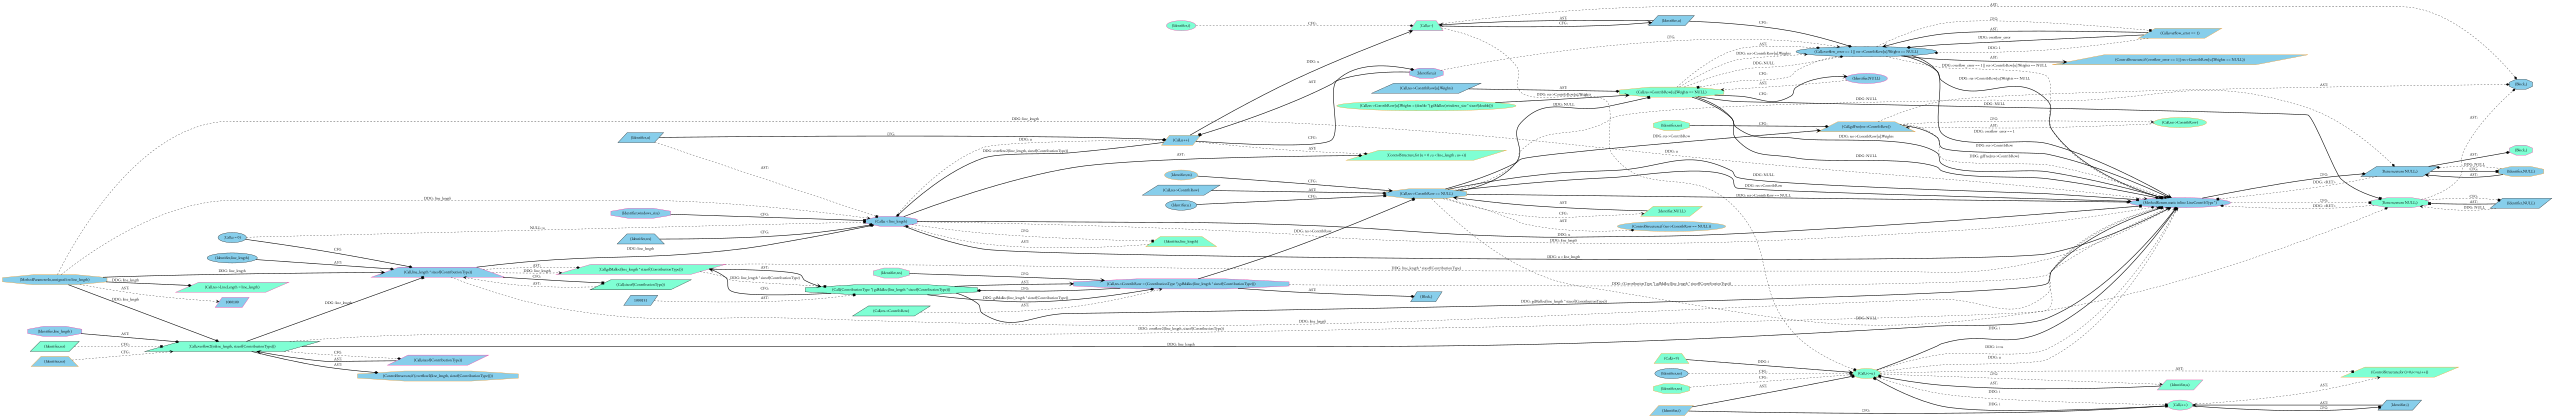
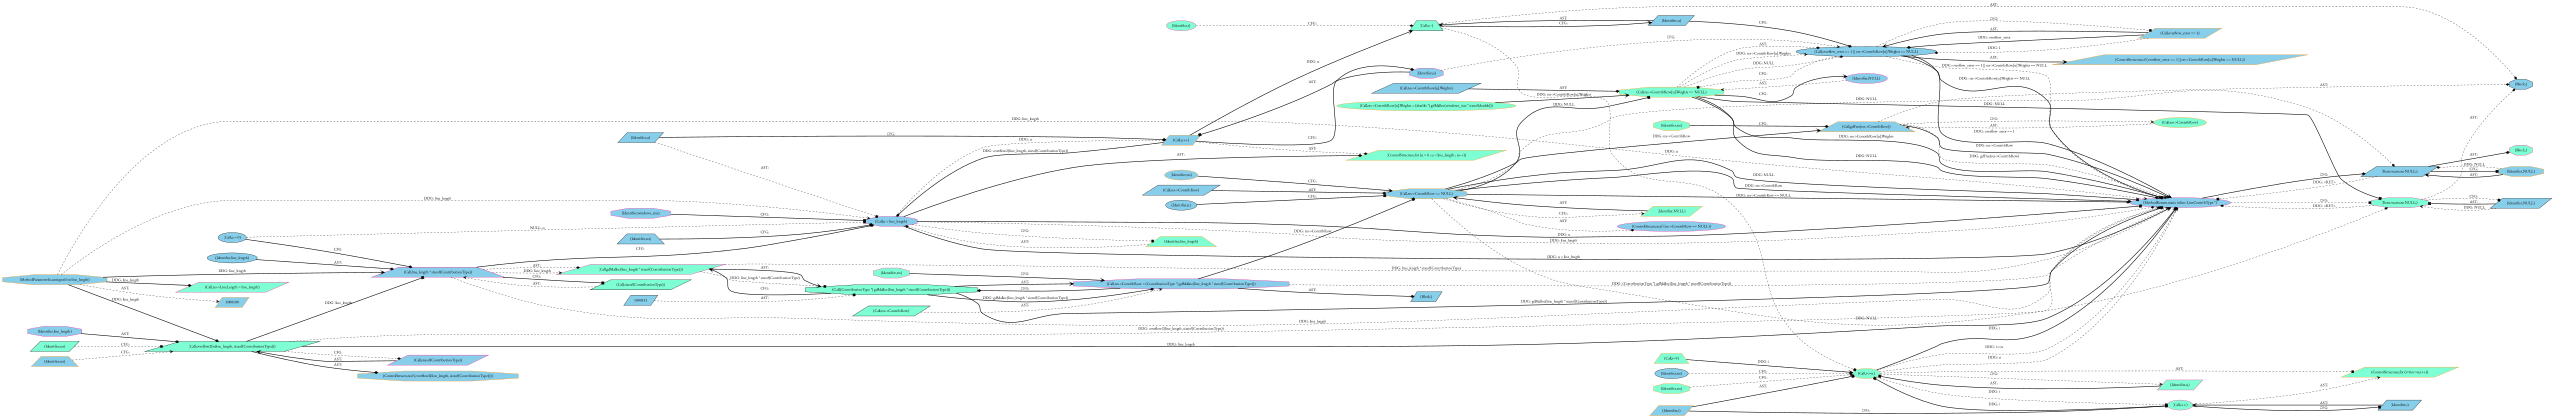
  digraph {
    fontname="EB Garamond"
    rankdir=LR
    node [color=darkorange fillcolor=skyblue fontname="EB Garamond" shape=parallelogram style=filled]
    edge [arrowhead=vee fontname="EB Garamond" style=bold]
    n1 [color=deeppink label="(Call,line_length * sizeof(ContributionType))" shape=trapezium]
    n2 [color=deeppink fillcolor=aquamarine label="(Call,gdMalloc(line_length * sizeof(ContributionType)))"]
    n3 [color=deeppink label="(Call,u < line_length)" shape=octagon]
    n4 [color=black fillcolor=aquamarine label="(Call,sizeof(ContributionType))"]
    n5 [color=deeppink label="(MethodReturn,static inline LineContribType *)" shape=ellipse]
    n6 [color=black fillcolor=aquamarine label="(Call,(ContributionType *) gdMalloc(line_length * sizeof(ContributionType)))" shape=octagon]
    n7 [label="(Call,u++)"]
    n8 [fillcolor=aquamarine label="(Identifier,line_length)" shape=trapezium]
    n9 [fillcolor=aquamarine label="(ControlStructure,for (u = 0 ; u < line_length ; u++))"]
    n10 [color=black label="(Return,return NULL;)"]
    n11 [color=deeppink fillcolor=aquamarine label="(Return,return NULL;)" shape=octagon]
    n12 [color=black fillcolor=aquamarine label="(Call,overflow2(inline_length, sizeof(ContributionType)))"]
    n13 [color=deeppink label="(Call,sizeof(ContributionType))"]
    n14 [label="(ControlStructure,if (overflow2(line_length, sizeof(ContributionType))))" shape=octagon]
    n15 [label="(MethodParameterIn,unsigned int line_length)" shape=octagon]
    n16 [color=deeppink fillcolor=aquamarine label="(Call,res->LineLength = line_length)"]
-   1000100 [color=deeppink]
+   1000100
    n18 [color=deeppink label="(Call,res->ContribRow = (ContributionType *) gdMalloc(line_length * sizeof(ContributionType)))" shape=octagon]
    n19 [label="(Call,res->ContribRow == NULL)" shape=octagon]
    n20 [color=black label="(Block,)"]
    n21 [fillcolor=aquamarine label="(Call,res->ContribRow[u].Weights == NULL)" shape=octagon]
    n22 [label="(Call,gdFree(res->ContribRow))" shape=trapezium]
    n23 [fillcolor=aquamarine label="(Identifier,NULL)"]
-   n24 [label="(ControlStructure,if (res->ContribRow == NULL))" shape=ellipse]
+   n24 [color=deeppink label="(ControlStructure,if (res->ContribRow == NULL))" shape=ellipse]
    n25 [color=deeppink fillcolor=aquamarine label="(Block,)" shape=octagon]
    n26 [label="(Identifier,NULL)" shape=octagon]
    n27 [color=black label="(Call,overflow_error == 1 || res->ContribRow[u].Weights == NULL)" shape=ellipse]
    n28 [color=deeppink label="(Identifier,NULL)" shape=ellipse]
    n29 [color=black label="(Block,)" shape=octagon]
    n30 [color=black label="(Identifier,NULL)"]
    n31 [fillcolor=aquamarine label="(Call,res->ContribRow)" shape=ellipse]
    n32 [label="(Call,overflow_error == 1)"]
    n33 [label="(ControlStructure,if (overflow_error == 1 || res->ContribRow[u].Weights == NULL))"]
-   n34 [color=deeppink fillcolor=aquamarine label="(Call,u--)" shape=trapezium]
+   n34 [color=black fillcolor=aquamarine label="(Call,u--)" shape=trapezium]
    n35 [color=deeppink label="(Identifier,u)" shape=octagon]
    n36 [fillcolor=aquamarine label="(Call,i<=u)" shape=ellipse]
    n37 [color=black label="(Identifier,u)"]
    n38 [color=deeppink fillcolor=aquamarine label="(Call,i++)" shape=ellipse]
    n39 [fillcolor=aquamarine label="(ControlStructure,for (i=0;i<=u;i++))"]
    n40 [color=deeppink fillcolor=aquamarine label="(Identifier,u)"]
    n41 [color=black label="(Identifier,i)"]
    n42 [color=black label="(Identifier,u)" shape=ellipse]
    n43 [label="(Identifier,res)" shape=ellipse]
    n44 [fillcolor=aquamarine label="(Identifier,res)" shape=octagon]
    n45 [color=black label="(Call,u = 0)" shape=ellipse]
    n46 [color=deeppink fillcolor=aquamarine label="(Identifier,res)" shape=octagon]
    n47 [color=black label="(Call,res->ContribRow)"]
    n48 [color=deeppink fillcolor=aquamarine label="(Identifier,i)" shape=ellipse]
    n49 [label="(Identifier,res)" shape=trapezium]
    n50 [color=black label="(Call,res->ContribRow[u].Weights)"]
    n51 [color=deeppink label="(Identifier,windows_size)" shape=octagon]
    n52 [color=black label="(Identifier,res)" shape=trapezium]
    n53 [color=black label="(Identifier,u)"]
    n54 [fillcolor=aquamarine label="(Call,res->ContribRow[u].Weights = (double *) gdMalloc(windows_size * sizeof(double)))" shape=ellipse]
    n55 [color=black fillcolor=aquamarine label="(Call,res->ContribRow)"]
    n56 [color=black label="(Identifier,res)" shape=ellipse]
    n57 [fillcolor=aquamarine label="(Identifier,res)" shape=octagon]
    n58 [label="(Identifier,i)"]
    n59 [fillcolor=aquamarine label="(Call,i=9)" shape=trapezium]
    n60 [color=deeppink label="(Identifier,line_length)" shape=octagon]
    n61 [color=black fillcolor=aquamarine label="(Identifier,res)"]
    n62 [color=black label="(Identifier,line_length)" shape=ellipse]
    1000151 [color=black]
    n1 -> n2 [arrowhead=diamond label="AST: " style=dashed]
    n1 -> n2 [label="DDG: line_length" style=dashed]
-   n1 -> n3 [arrowhead=diamond label="DDG: line_length"]
+   n1 -> n3 [arrowhead=diamond label="CFG: "]
    n1 -> n4 [arrowhead=box label="CFG: "]
    n1 -> n5 [arrowhead=box label="DDG: line_length" style=dashed]
    n2 -> n5 [label="DDG: line_length * sizeof(ContributionType)" style=dashed]
    n2 -> n6 [label="AST: "]
    n2 -> n6 [arrowhead=box label="DDG: line_length * sizeof(ContributionType)" style=dashed]
    n3 -> n5 [label="DDG: u < line_length"]
    n3 -> n5 [arrowhead=box label="DDG: u"]
    n3 -> n5 [arrowhead=diamond label="DDG: line_length" style=dashed]
    n3 -> n7 [arrowhead=diamond label="DDG: u" style=dashed]
    n3 -> n8 [arrowhead=box label="CFG: " style=dashed]
    n3 -> n9 [arrowhead=diamond label="AST: "]
    n4 -> n1 [label="AST: " style=dashed]
    n5 -> n10 [arrowhead=diamond label="CFG: "]
    n5 -> n11 [arrowhead=box label="CFG: " style=dashed]
    n6 -> n2 [label="CFG: "]
    n6 -> n5 [arrowhead=box label="DDG: gdMalloc(line_length * sizeof(ContributionType))"]
    n6 -> n18 [label="AST: "]
    n6 -> n18 [arrowhead=diamond label="DDG: gdMalloc(line_length * sizeof(ContributionType))"]
    n7 -> n3 [arrowhead=diamond label="DDG: overflow2(line_length, sizeof(ContributionType))"]
    n7 -> n9 [arrowhead=diamond label="AST: " style=dashed]
    n7 -> n34 [label="DDG: u"]
    n7 -> n35 [arrowhead=diamond label="CFG: "]
    n8 -> n3 [arrowhead=diamond label="AST: " style=dashed]
    n10 -> n5 [arrowhead=box label="DDG: <RET>" style=dashed]
    n10 -> n25 [arrowhead=diamond label="AST: "]
    n10 -> n26 [arrowhead=box label="CFG: "]
    n11 -> n5 [arrowhead=diamond label="DDG: <RET>" style=dashed]
    n11 -> n29 [arrowhead=diamond label="AST: " style=dashed]
    n11 -> n30 [arrowhead=box label="CFG: " style=dashed]
    n12 -> n1 [arrowhead=box label="DDG: line_length"]
    n12 -> n5 [arrowhead=box label="DDG: line_length"]
    n12 -> n5 [label="DDG: overflow2(line_length, sizeof(ContributionType))" style=dashed]
    n12 -> n13 [arrowhead=diamond label="CFG: " style=dashed]
    n12 -> n14 [arrowhead=diamond label="AST: "]
    n13 -> n12 [label="AST: "]
    n15 -> n1 [label="DDG: line_length"]
    n15 -> n3 [label="DDG: line_length" style=dashed]
    n15 -> n5 [label="DDG: line_length" style=dashed]
    n15 -> n12 [arrowhead=diamond label="DDG: line_length"]
    n15 -> n16 [arrowhead=diamond label="DDG: line_length"]
    n15 -> 1000100 [label="AST: " style=dashed]
    n18 -> n5 [label="DDG: (ContributionType *) gdMalloc(line_length * sizeof(ContributionType))" style=dashed]
    n18 -> n6 [arrowhead=diamond label="CFG: "]
    n18 -> n19 [arrowhead=box label="DDG: res->ContribRow"]
    n18 -> n20 [arrowhead=diamond label="AST: "]
    n19 -> n5 [label="DDG: res->ContribRow"]
    n19 -> n5 [arrowhead=diamond label="DDG: res->ContribRow == NULL"]
    n19 -> n5 [arrowhead=box label="DDG: NULL"]
    n19 -> n10 [arrowhead=diamond label="DDG: NULL" style=dashed]
    n19 -> n11 [arrowhead=diamond label="DDG: NULL" style=dashed]
    n19 -> n21 [arrowhead=box label="DDG: NULL"]
    n19 -> n22 [label="DDG: res->ContribRow"]
    n19 -> n23 [label="CFG: " style=dashed]
    n19 -> n24 [arrowhead=diamond label="AST: " style=dashed]
    n21 -> n5 [arrowhead=box label="DDG: res->ContribRow[u].Weights"]
    n21 -> n5 [arrowhead=diamond label="DDG: NULL"]
    n21 -> n11 [arrowhead=box label="DDG: NULL"]
    n21 -> n27 [arrowhead=diamond label="AST: " style=dashed]
    n21 -> n27 [label="DDG: res->ContribRow[u].Weights" style=dashed]
    n21 -> n27 [arrowhead=diamond label="DDG: NULL" style=dashed]
    n21 -> n28 [label="CFG: "]
    n22 -> n5 [arrowhead=box label="DDG: gdFree(res->ContribRow)" style=dashed]
    n22 -> n5 [arrowhead=diamond label="DDG: res->ContribRow"]
    n22 -> n29 [arrowhead=diamond label="AST: " style=dashed]
    n22 -> n31 [label="CFG: " style=dashed]
    n23 -> n19 [label="AST: "]
    n26 -> n10 [label="AST: "]
    n26 -> n10 [arrowhead=diamond label="DDG: NULL" style=dashed]
    n27 -> n5 [arrowhead=box label="DDG: res->ContribRow[u].Weights == NULL"]
    n27 -> n5 [label="DDG: overflow_error == 1"]
    n27 -> n5 [label="DDG: overflow_error == 1 || res->ContribRow[u].Weights == NULL" style=dashed]
    n27 -> n21 [arrowhead=box label="CFG: " style=dashed]
    n27 -> n32 [arrowhead=box label="CFG: " style=dashed]
    n27 -> n33 [label="AST: "]
    n28 -> n21 [label="AST: " style=dashed]
    n30 -> n11 [arrowhead=box label="AST: "]
    n30 -> n11 [label="DDG: NULL" style=dashed]
    n31 -> n22 [label="AST: " style=dashed]
    n32 -> n27 [label="AST: "]
    n32 -> n27 [arrowhead=diamond label="DDG: overflow_error"]
    n32 -> n27 [arrowhead=diamond label="DDG: 1" style=dashed]
    n34 -> n29 [arrowhead=diamond label="AST: " style=dashed]
    n34 -> n36 [arrowhead=box label="DDG: u" style=dashed]
    n34 -> n37 [label="CFG: "]
    n35 -> n7 [arrowhead=box label="AST: "]
    n35 -> n27 [label="CFG: " style=dashed]
    n36 -> n5 [label="DDG: i"]
    n36 -> n5 [arrowhead=box label="DDG: i<=u" style=dashed]
    n36 -> n5 [label="DDG: u" style=dashed]
    n36 -> n38 [arrowhead=box label="DDG: i" style=dashed]
    n36 -> n39 [arrowhead=box label="AST: " style=dashed]
    n36 -> n40 [label="CFG: " style=dashed]
    n37 -> n27 [arrowhead=diamond label="CFG: "]
    n37 -> n34 [label="AST: "]
    n38 -> n36 [arrowhead=box label="DDG: i"]
    n38 -> n39 [label="AST: " style=dashed]
    n38 -> n41 [arrowhead=box label="CFG: "]
    n40 -> n36 [arrowhead=box label="AST: "]
    n41 -> n38 [label="AST: "]
    n42 -> n19 [arrowhead=box label="CFG: "]
    n43 -> n19 [label="CFG: "]
    n44 -> n22 [arrowhead=diamond label="CFG: "]
    n45 -> n1 [arrowhead=diamond label="CFG: "]
    n45 -> n3 [arrowhead=box label="NULL: u" style=dashed]
    n46 -> n18 [label="CFG: "]
    n47 -> n19 [arrowhead=diamond label="AST: "]
    n48 -> n34 [arrowhead=diamond label="CFG: " style=dashed]
    n49 -> n12 [label="CFG: " style=dashed]
    n50 -> n21 [arrowhead=diamond label="AST: "]
    n51 -> n3 [arrowhead=box label="CFG: "]
    n52 -> n3 [arrowhead=box label="CFG: "]
    n53 -> n3 [arrowhead=box label="AST: " style=dashed]
    n53 -> n7 [arrowhead=diamond label="CFG: "]
    n54 -> n21 [label="DDG: res->ContribRow[u].Weights"]
    n55 -> n18 [label="AST: " style=dashed]
    n56 -> n36 [label="CFG: " style=dashed]
    n57 -> n36 [label="CFG: " style=dashed]
    n58 -> n36 [arrowhead=box label="AST: "]
    n58 -> n38 [arrowhead=box label="CFG: "]
    n59 -> n36 [label="DDG: i"]
    n60 -> n12 [arrowhead=diamond label="AST: "]
    n61 -> n12 [arrowhead=box label="CFG: " style=dashed]
    n62 -> n1 [arrowhead=diamond label="AST: "]
    1000151 -> n6 [arrowhead=box label="AST: " style=dashed]
  }
